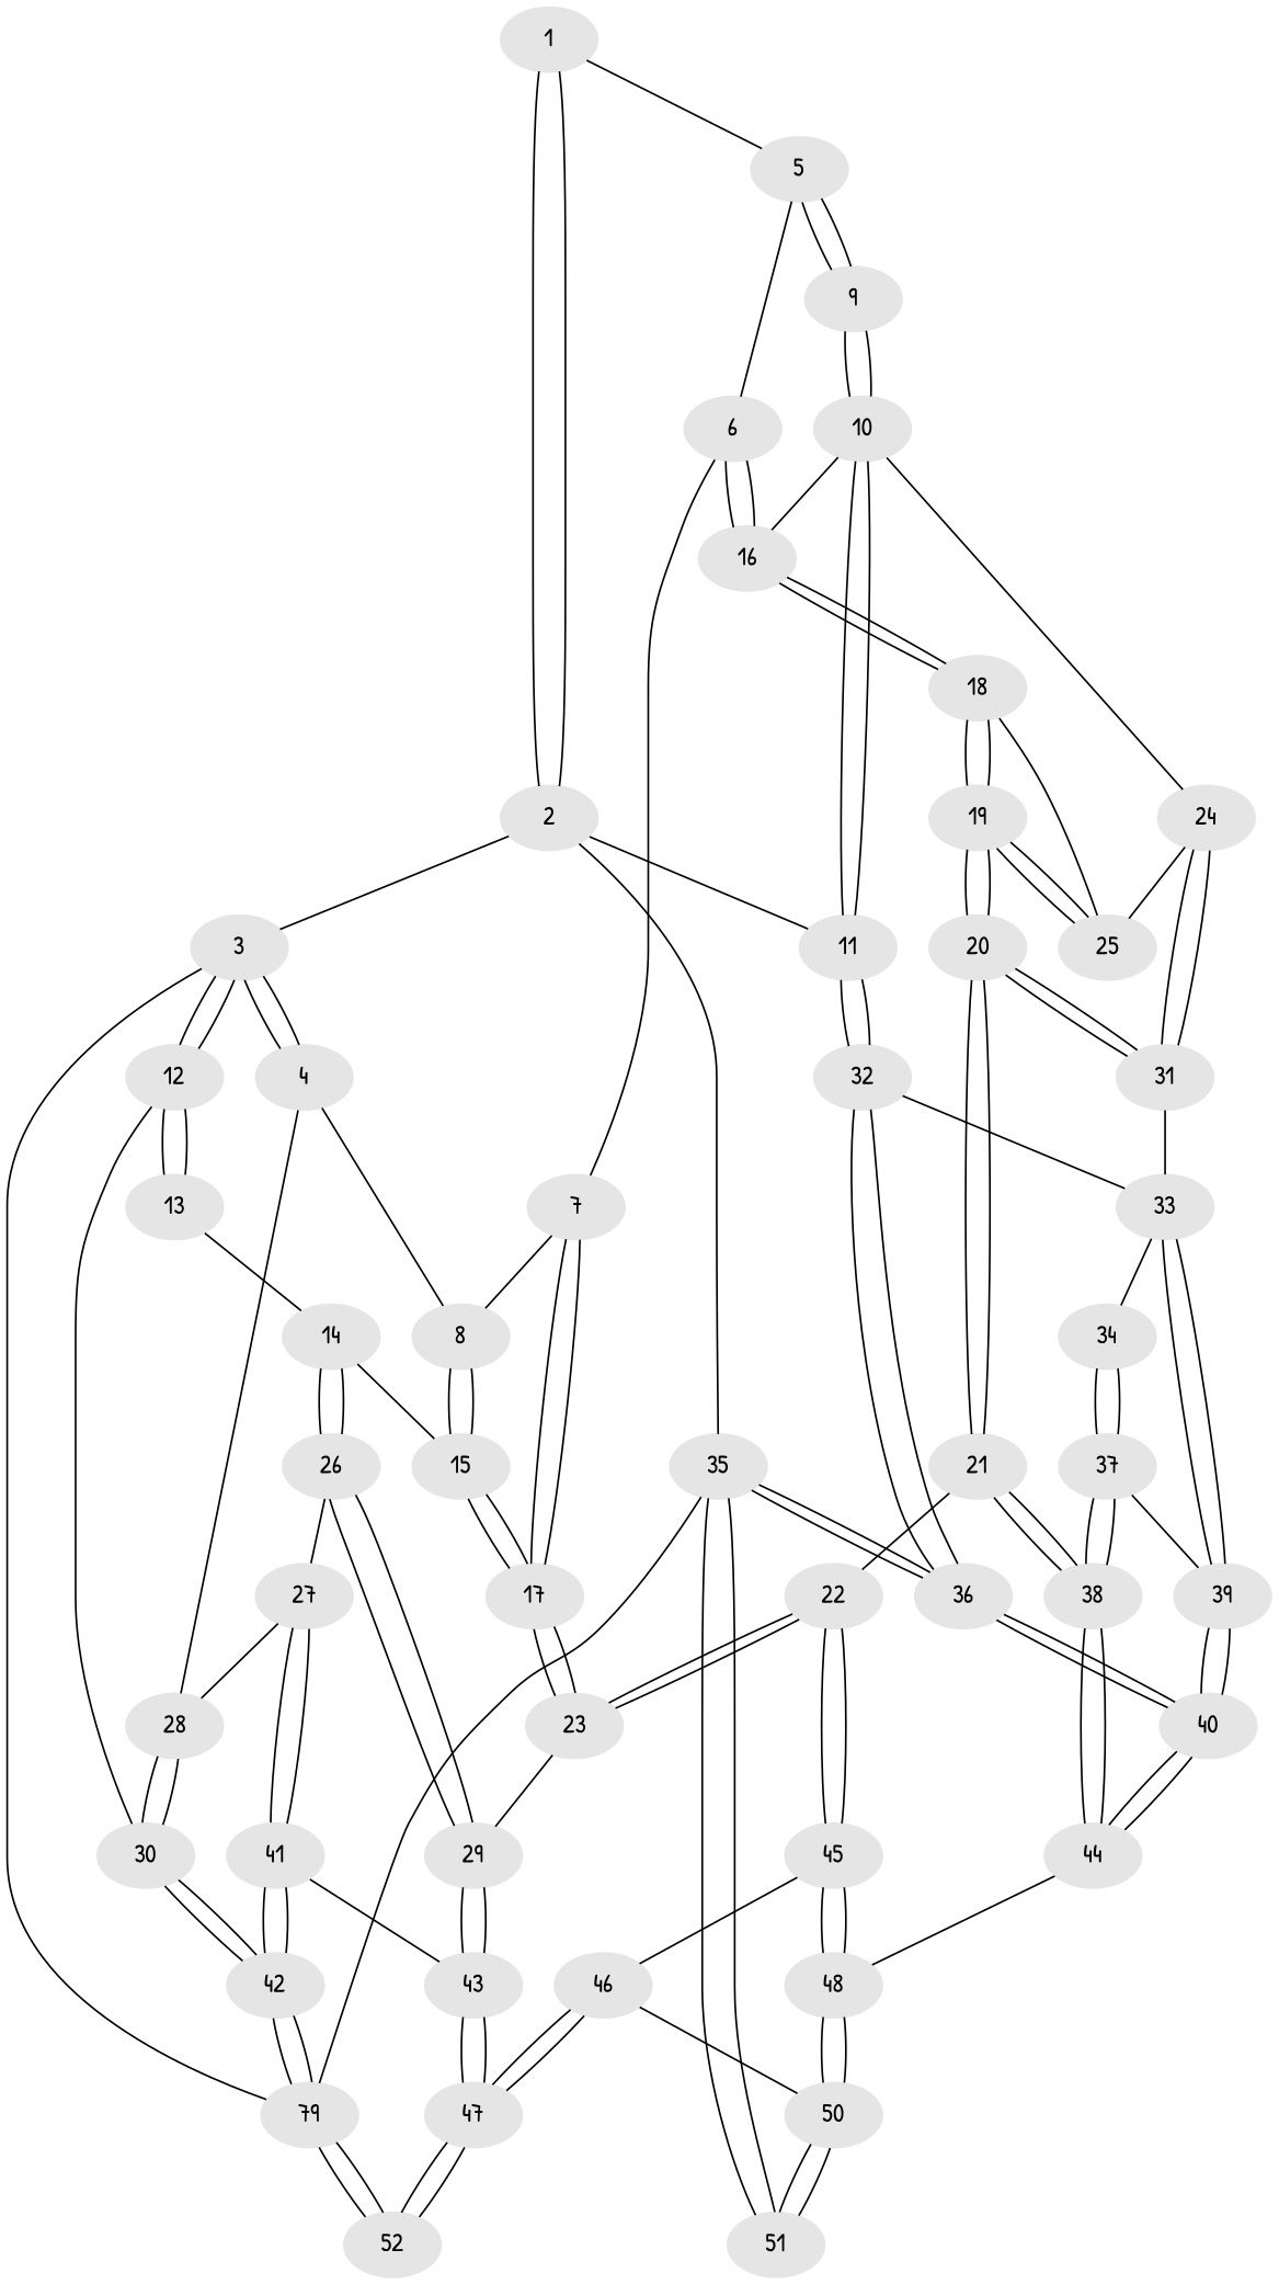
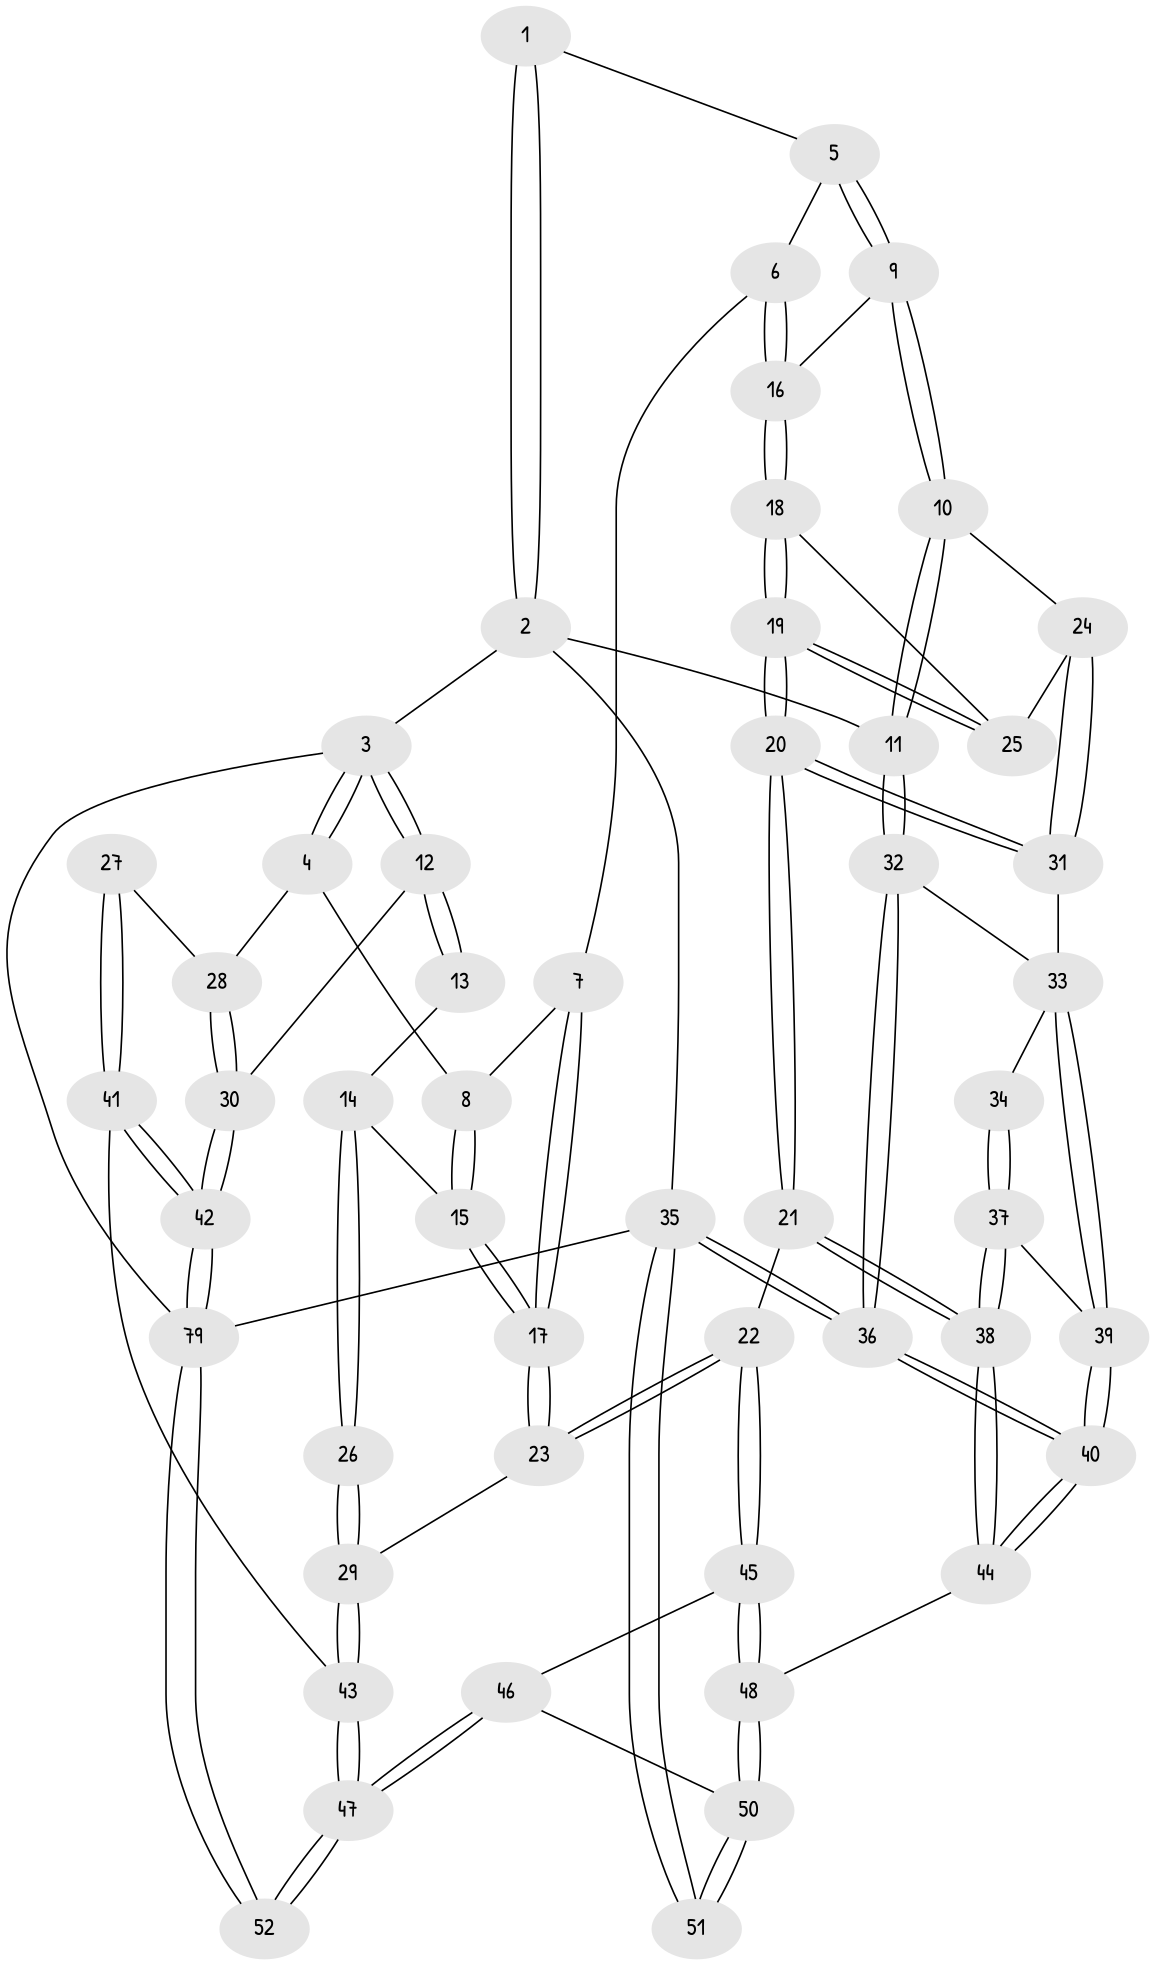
  graph {
    fontname="Patrick Hand"
    node [color=gray90 fontname="Patrick Hand" style=filled]
    edge [fontname="Patrick Hand"]
    1
    2
    5
    3
    11
    35
    6
    9
    4
    12
    n11 [label=79]
    32
    36
    51
    8
    28
    13
    30
    52
    15
    7
    16
    10
    17
    18
    23
    24
    25
    31
    33
    14
    42
    26
    29
    27
    19
    20
    21
    22
    38
    45
    44
    48
    46
    43
    41
    47
    34
    37
    39
    40
    50
    1 -- 2
    1 -- 2
    1 -- 5
    2 -- 3
    2 -- 11
    2 -- 35
    5 -- 6
    5 -- 9
    5 -- 9
    3 -- 4
    3 -- 4
    3 -- 12
    3 -- 12
    3 -- n11
    11 -- 32
    11 -- 32
    35 -- n11
    35 -- 36
    35 -- 36
    35 -- 51
    35 -- 51
    6 -- 7
    6 -- 16
    6 -- 16
-   10 -- 16
+   9 -- 16
    9 -- 10
    9 -- 10
    4 -- 8
    4 -- 28
    12 -- 13
    12 -- 13
    12 -- 30
    n11 -- 52
    n11 -- 52
    32 -- 36
    32 -- 36
    32 -- 33
    36 -- 40
    36 -- 40
    8 -- 15
    8 -- 15
    28 -- 30
    28 -- 30
    13 -- 14
    30 -- 42
    30 -- 42
    15 -- 17
    15 -- 17
    7 -- 8
    7 -- 17
    7 -- 17
    16 -- 18
    16 -- 18
    10 -- 11
    10 -- 11
    10 -- 24
    17 -- 23
    17 -- 23
    18 -- 25
    18 -- 19
    18 -- 19
    23 -- 29
    24 -- 25
    24 -- 31
    24 -- 31
    31 -- 33
    33 -- 34
    33 -- 39
    33 -- 39
    14 -- 15
    14 -- 26
    14 -- 26
    42 -- n11
    42 -- n11
    26 -- 29
    26 -- 29
-   26 -- 27
    29 -- 43
    29 -- 43
    27 -- 28
    27 -- 41
    27 -- 41
    19 -- 25
    19 -- 25
    19 -- 20
    19 -- 20
    20 -- 31
    20 -- 31
    20 -- 21
    20 -- 21
    21 -- 22
    21 -- 38
    21 -- 38
    22 -- 23
    22 -- 23
    22 -- 45
    22 -- 45
    38 -- 44
    38 -- 44
    45 -- 48
    45 -- 48
    45 -- 46
    44 -- 48
    48 -- 50
    48 -- 50
    46 -- 47
    46 -- 47
    46 -- 50
    43 -- 47
    43 -- 47
    41 -- 42
    41 -- 42
    41 -- 43
    47 -- 52
    47 -- 52
    34 -- 37
    34 -- 37
    37 -- 38
    37 -- 38
    37 -- 39
    39 -- 40
    39 -- 40
    40 -- 44
    40 -- 44
    50 -- 51
    50 -- 51
  }
